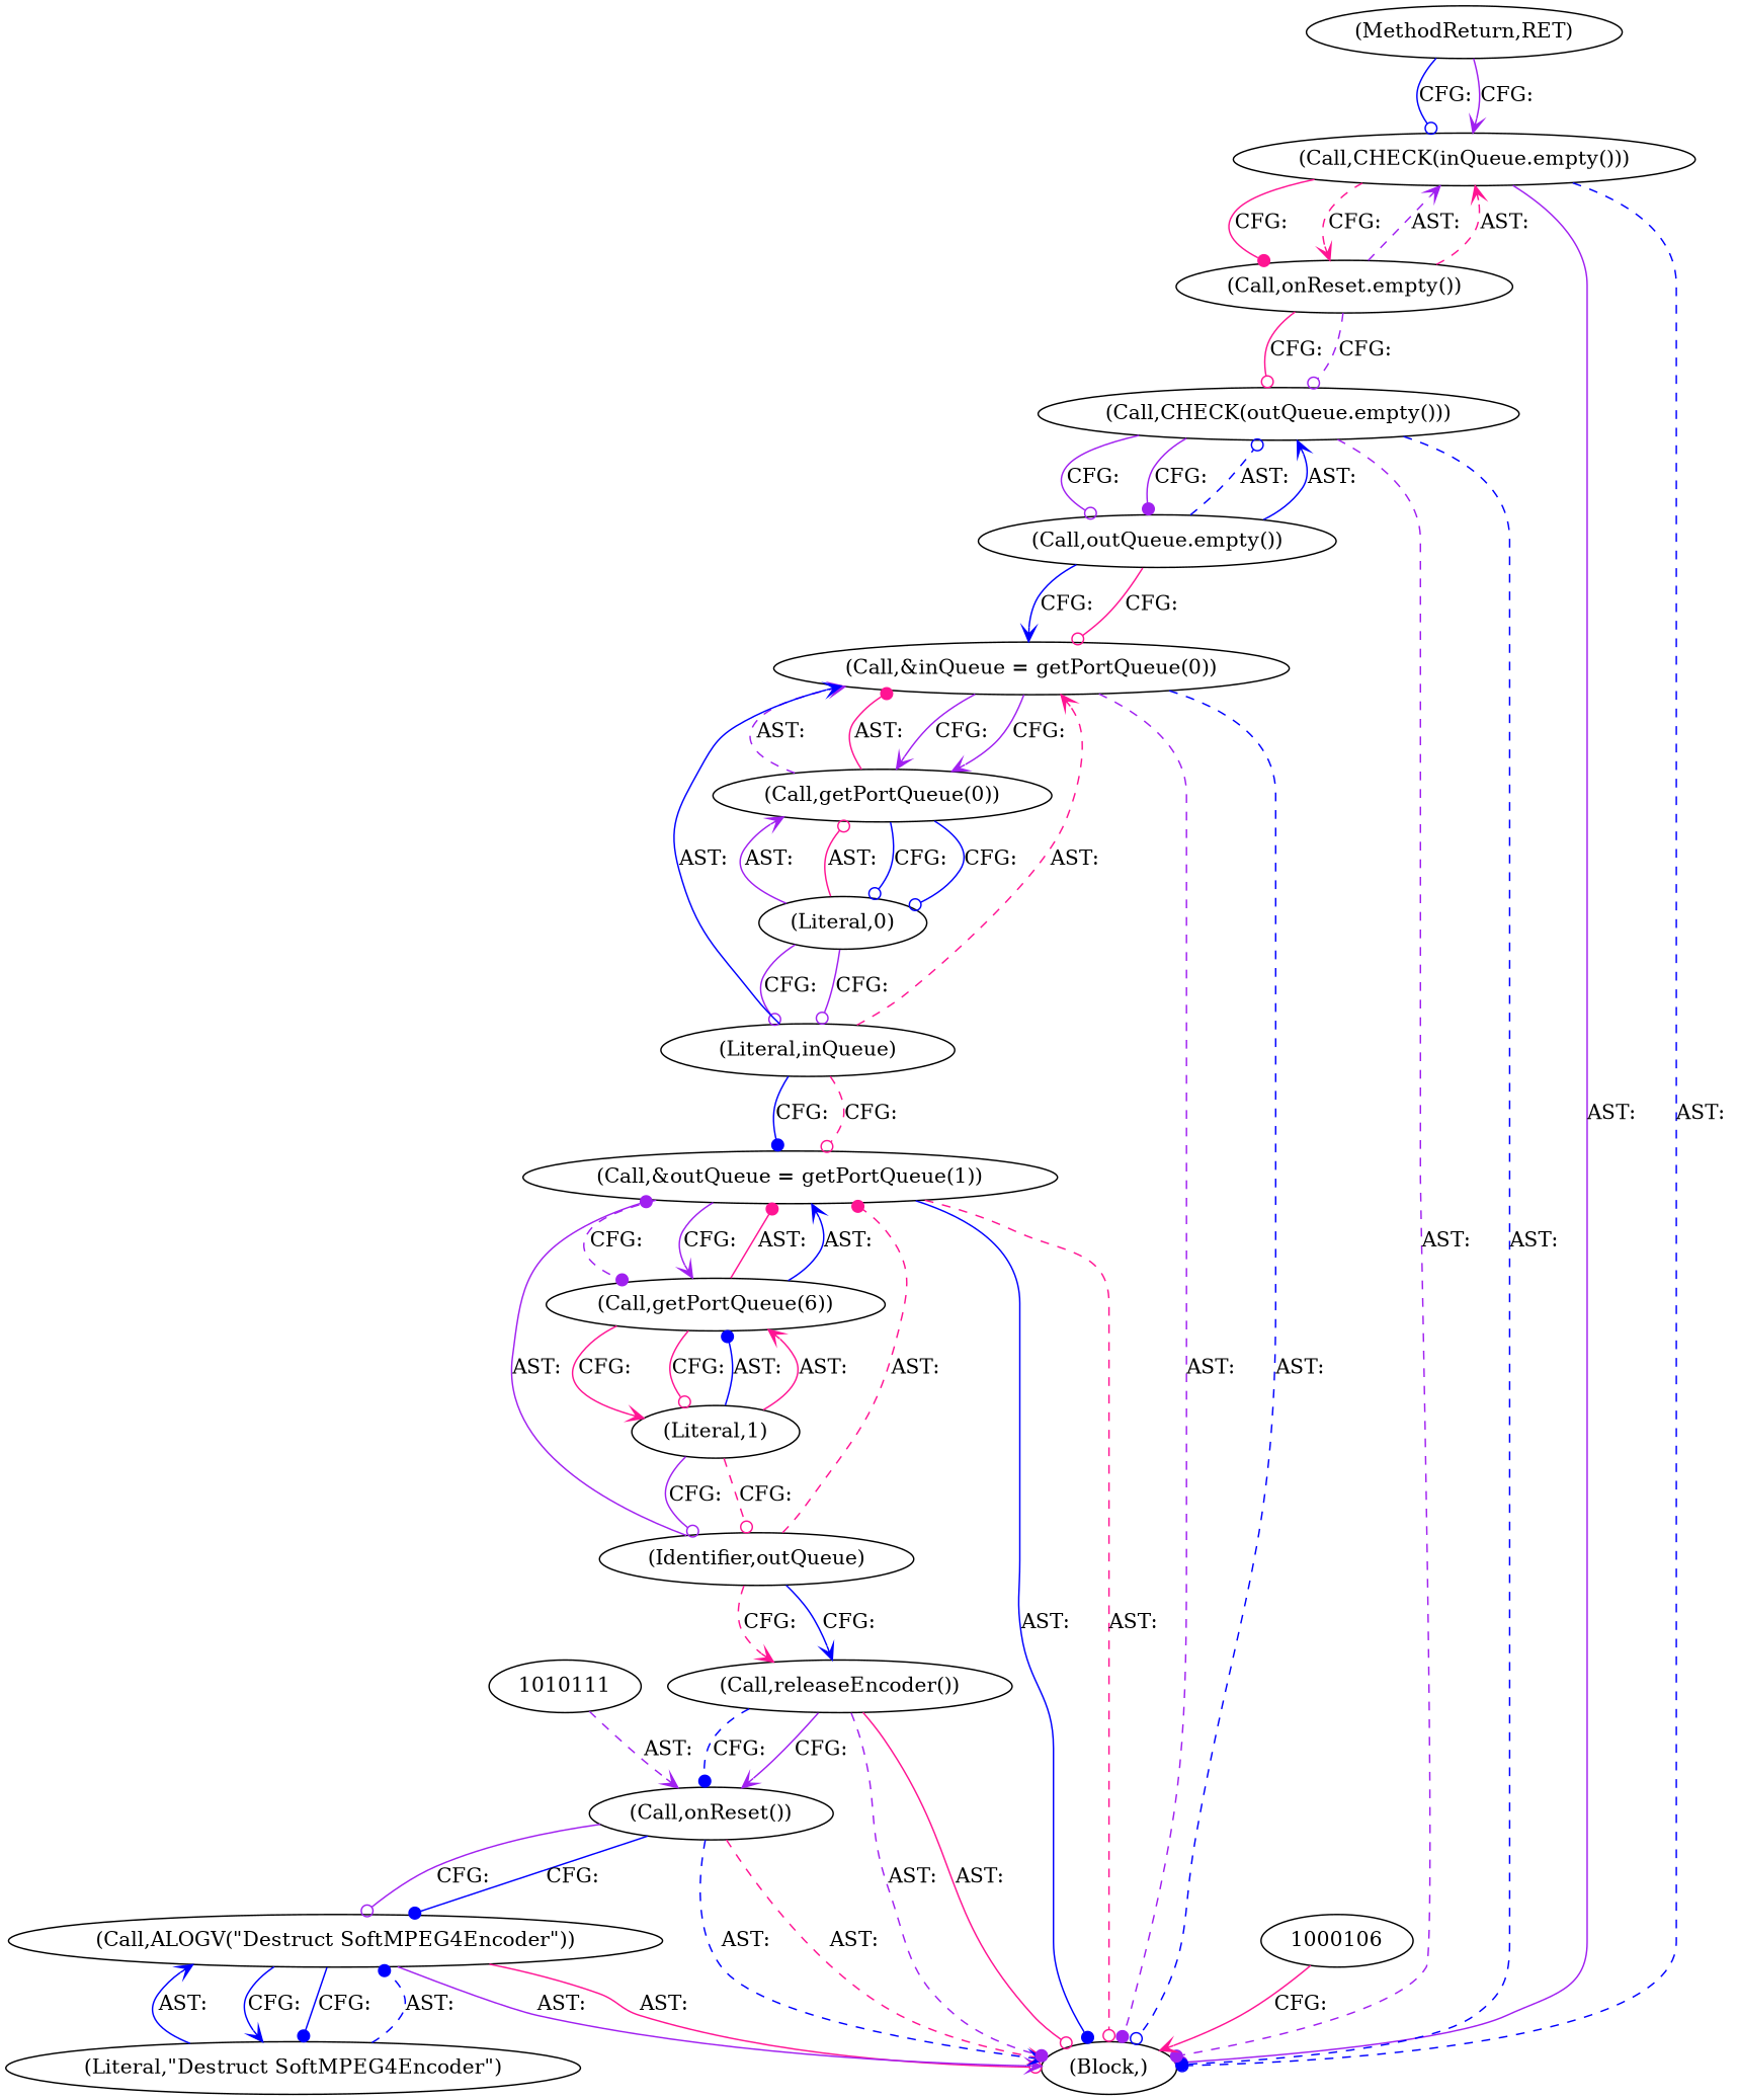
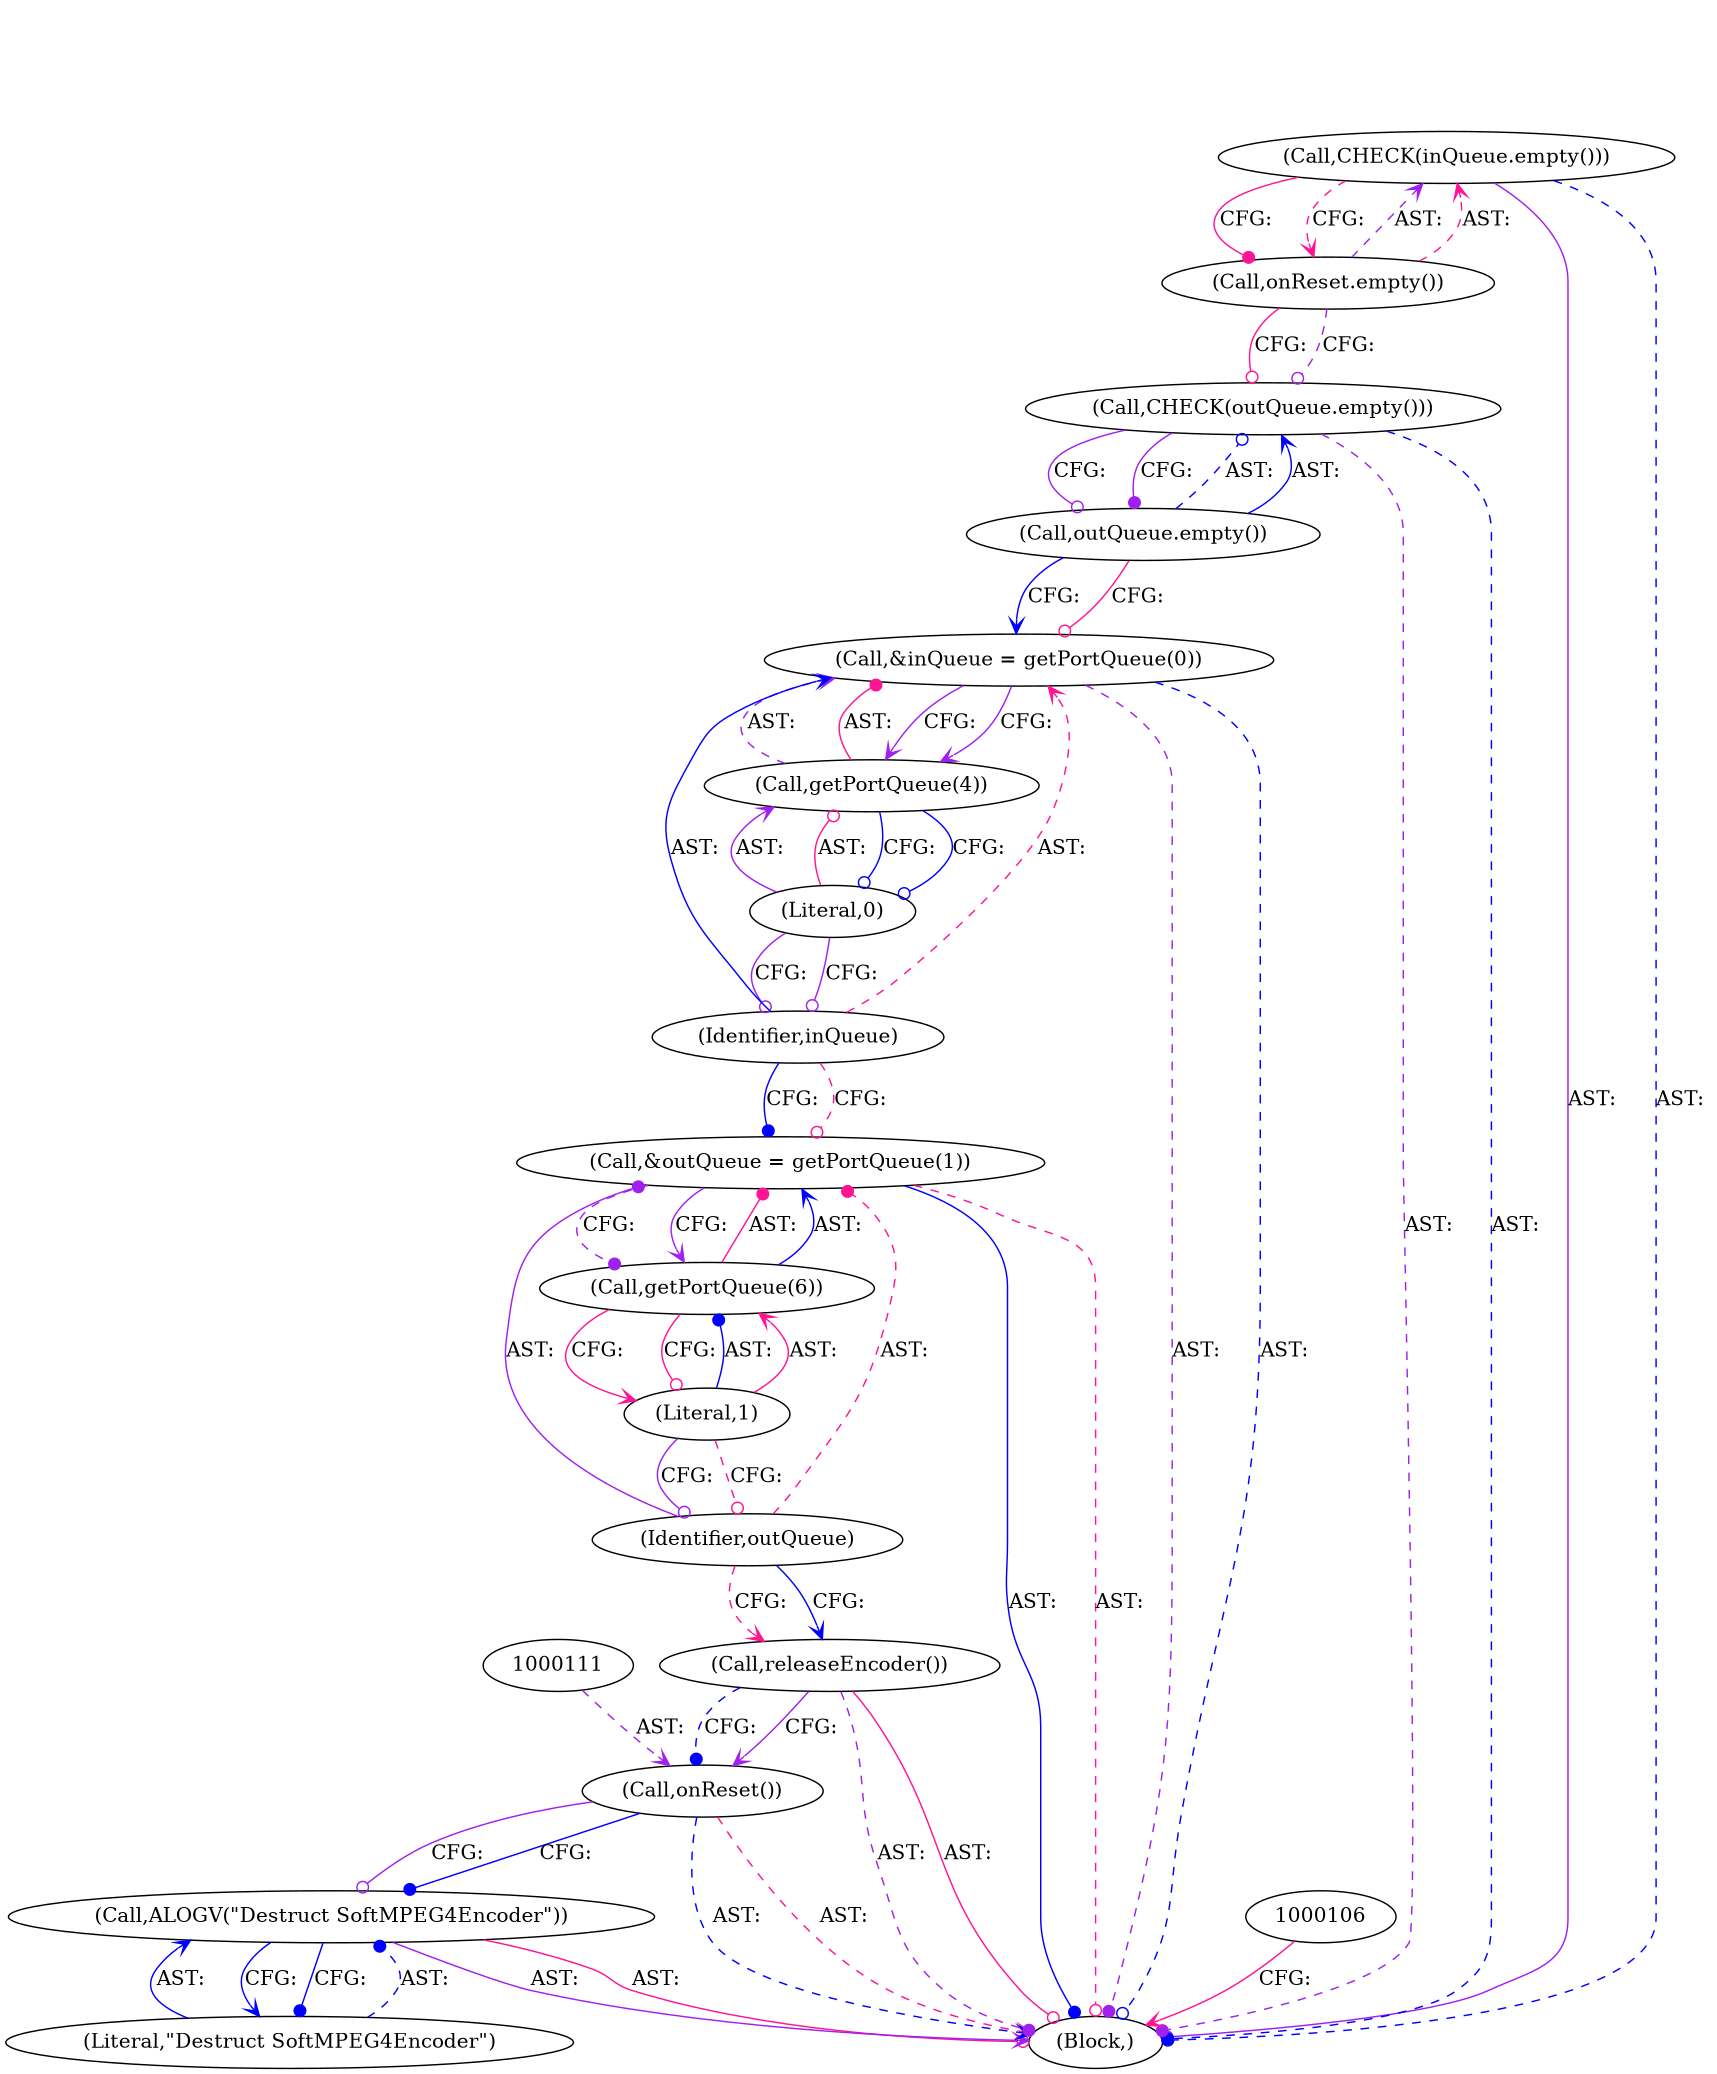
  digraph {
    edge [arrowhead=vee color=purple style=solid]
-   n1 [label="(MethodReturn,RET)"]
    n2 [label="(Call,CHECK(inQueue.empty()))"]
    n3 [label="(Block,)"]
    n4 [label="(Call,onReset.empty())"]
    n5 [label="(Literal,\"Destruct SoftMPEG4Encoder\")"]
    n6 [label="(Call,ALOGV(\"Destruct SoftMPEG4Encoder\"))"]
    n7 [label="(Call,onReset())"]
    n8 [label="(Call,releaseEncoder())"]
    n9 [label="(Call,&outQueue = getPortQueue(1))"]
    n10 [label="(Call,getPortQueue(6))"]
    n11 [label="(Literal,1)"]
    n12 [label="(Identifier,outQueue)"]
    n13 [label="(Call,&inQueue = getPortQueue(0))"]
-   n14 [label="(Call,getPortQueue(0))"]
+   n14 [label="(Call,getPortQueue(4))"]
    n15 [label="(Literal,0)"]
-   n16 [label="(Literal,inQueue)"]
+   n16 [label="(Identifier,inQueue)"]
    n17 [label="(Call,outQueue.empty())"]
    n18 [label="(Call,CHECK(outQueue.empty()))"]
    1000106
-   1000111 [label=1010111]
-   n1 -> n2 [arrowhead=odot color=blue label="CFG: "]
-   n1 -> n2 [label="CFG: "]
+   1000111
    n2 -> n3 [arrowhead=dot label="AST: "]
    n2 -> n3 [arrowhead=odot color=blue label="AST: " style=dashed]
    n2 -> n4 [arrowhead=dot color=deeppink label="CFG: "]
    n2 -> n4 [color=deeppink label="CFG: " style=dashed]
    n4 -> n2 [label="AST: " style=dashed]
    n4 -> n2 [color=deeppink label="AST: " style=dashed]
    n4 -> n18 [arrowhead=odot color=deeppink label="CFG: "]
    n4 -> n18 [arrowhead=odot label="CFG: " style=dashed]
    n5 -> n6 [arrowhead=dot color=blue label="AST: " style=dashed]
    n5 -> n6 [color=blue label="AST: "]
    n6 -> n3 [arrowhead=odot color=deeppink label="AST: "]
    n6 -> n3 [label="AST: "]
    n6 -> n5 [color=blue label="CFG: "]
    n6 -> n5 [arrowhead=dot color=blue label="CFG: "]
    n7 -> n3 [color=deeppink label="AST: " style=dashed]
    n7 -> n3 [color=blue label="AST: " style=dashed]
    n7 -> n6 [arrowhead=dot color=blue label="CFG: "]
    n7 -> n6 [arrowhead=odot label="CFG: "]
    n8 -> n3 [arrowhead=dot label="AST: " style=dashed]
    n8 -> n3 [arrowhead=odot color=deeppink label="AST: "]
    n8 -> n7 [arrowhead=dot color=blue label="CFG: " style=dashed]
    n8 -> n7 [label="CFG: "]
    n9 -> n3 [arrowhead=dot color=blue label="AST: "]
    n9 -> n3 [arrowhead=odot color=deeppink label="AST: " style=dashed]
    n9 -> n10 [arrowhead=dot label="CFG: " style=dashed]
    n9 -> n10 [label="CFG: "]
    n10 -> n9 [arrowhead=dot color=deeppink label="AST: "]
    n10 -> n9 [color=blue label="AST: "]
    n10 -> n11 [color=deeppink label="CFG: "]
    n10 -> n11 [arrowhead=odot color=deeppink label="CFG: "]
    n11 -> n10 [arrowhead=dot color=blue label="AST: "]
    n11 -> n10 [color=deeppink label="AST: "]
    n11 -> n12 [arrowhead=odot label="CFG: "]
    n11 -> n12 [arrowhead=odot color=deeppink label="CFG: " style=dashed]
    n12 -> n8 [color=blue label="CFG: "]
    n12 -> n8 [color=deeppink label="CFG: " style=dashed]
    n12 -> n9 [arrowhead=dot color=deeppink label="AST: " style=dashed]
    n12 -> n9 [arrowhead=dot label="AST: "]
    n13 -> n3 [arrowhead=dot label="AST: " style=dashed]
    n13 -> n3 [arrowhead=odot color=blue label="AST: " style=dashed]
    n13 -> n14 [label="CFG: "]
    n13 -> n14 [label="CFG: "]
    n14 -> n13 [label="AST: " style=dashed]
    n14 -> n13 [arrowhead=dot color=deeppink label="AST: "]
    n14 -> n15 [arrowhead=odot color=blue label="CFG: "]
    n14 -> n15 [arrowhead=odot color=blue label="CFG: "]
    n15 -> n14 [label="AST: "]
    n15 -> n14 [arrowhead=odot color=deeppink label="AST: "]
    n15 -> n16 [arrowhead=odot label="CFG: "]
    n15 -> n16 [arrowhead=odot label="CFG: "]
    n16 -> n9 [arrowhead=odot color=deeppink label="CFG: " style=dashed]
    n16 -> n9 [arrowhead=dot color=blue label="CFG: "]
    n16 -> n13 [color=blue label="AST: "]
    n16 -> n13 [color=deeppink label="AST: " style=dashed]
    n17 -> n13 [arrowhead=odot color=deeppink label="CFG: "]
    n17 -> n13 [color=blue label="CFG: "]
    n17 -> n18 [arrowhead=odot color=blue label="AST: " style=dashed]
    n17 -> n18 [color=blue label="AST: "]
    n18 -> n3 [arrowhead=dot color=blue label="AST: " style=dashed]
    n18 -> n3 [arrowhead=dot label="AST: " style=dashed]
    n18 -> n17 [arrowhead=odot label="CFG: "]
    n18 -> n17 [arrowhead=dot label="CFG: "]
    1000106 -> n3 [color=deeppink label="CFG: "]
    1000111 -> n7 [label="AST: " style=dashed]
  }
